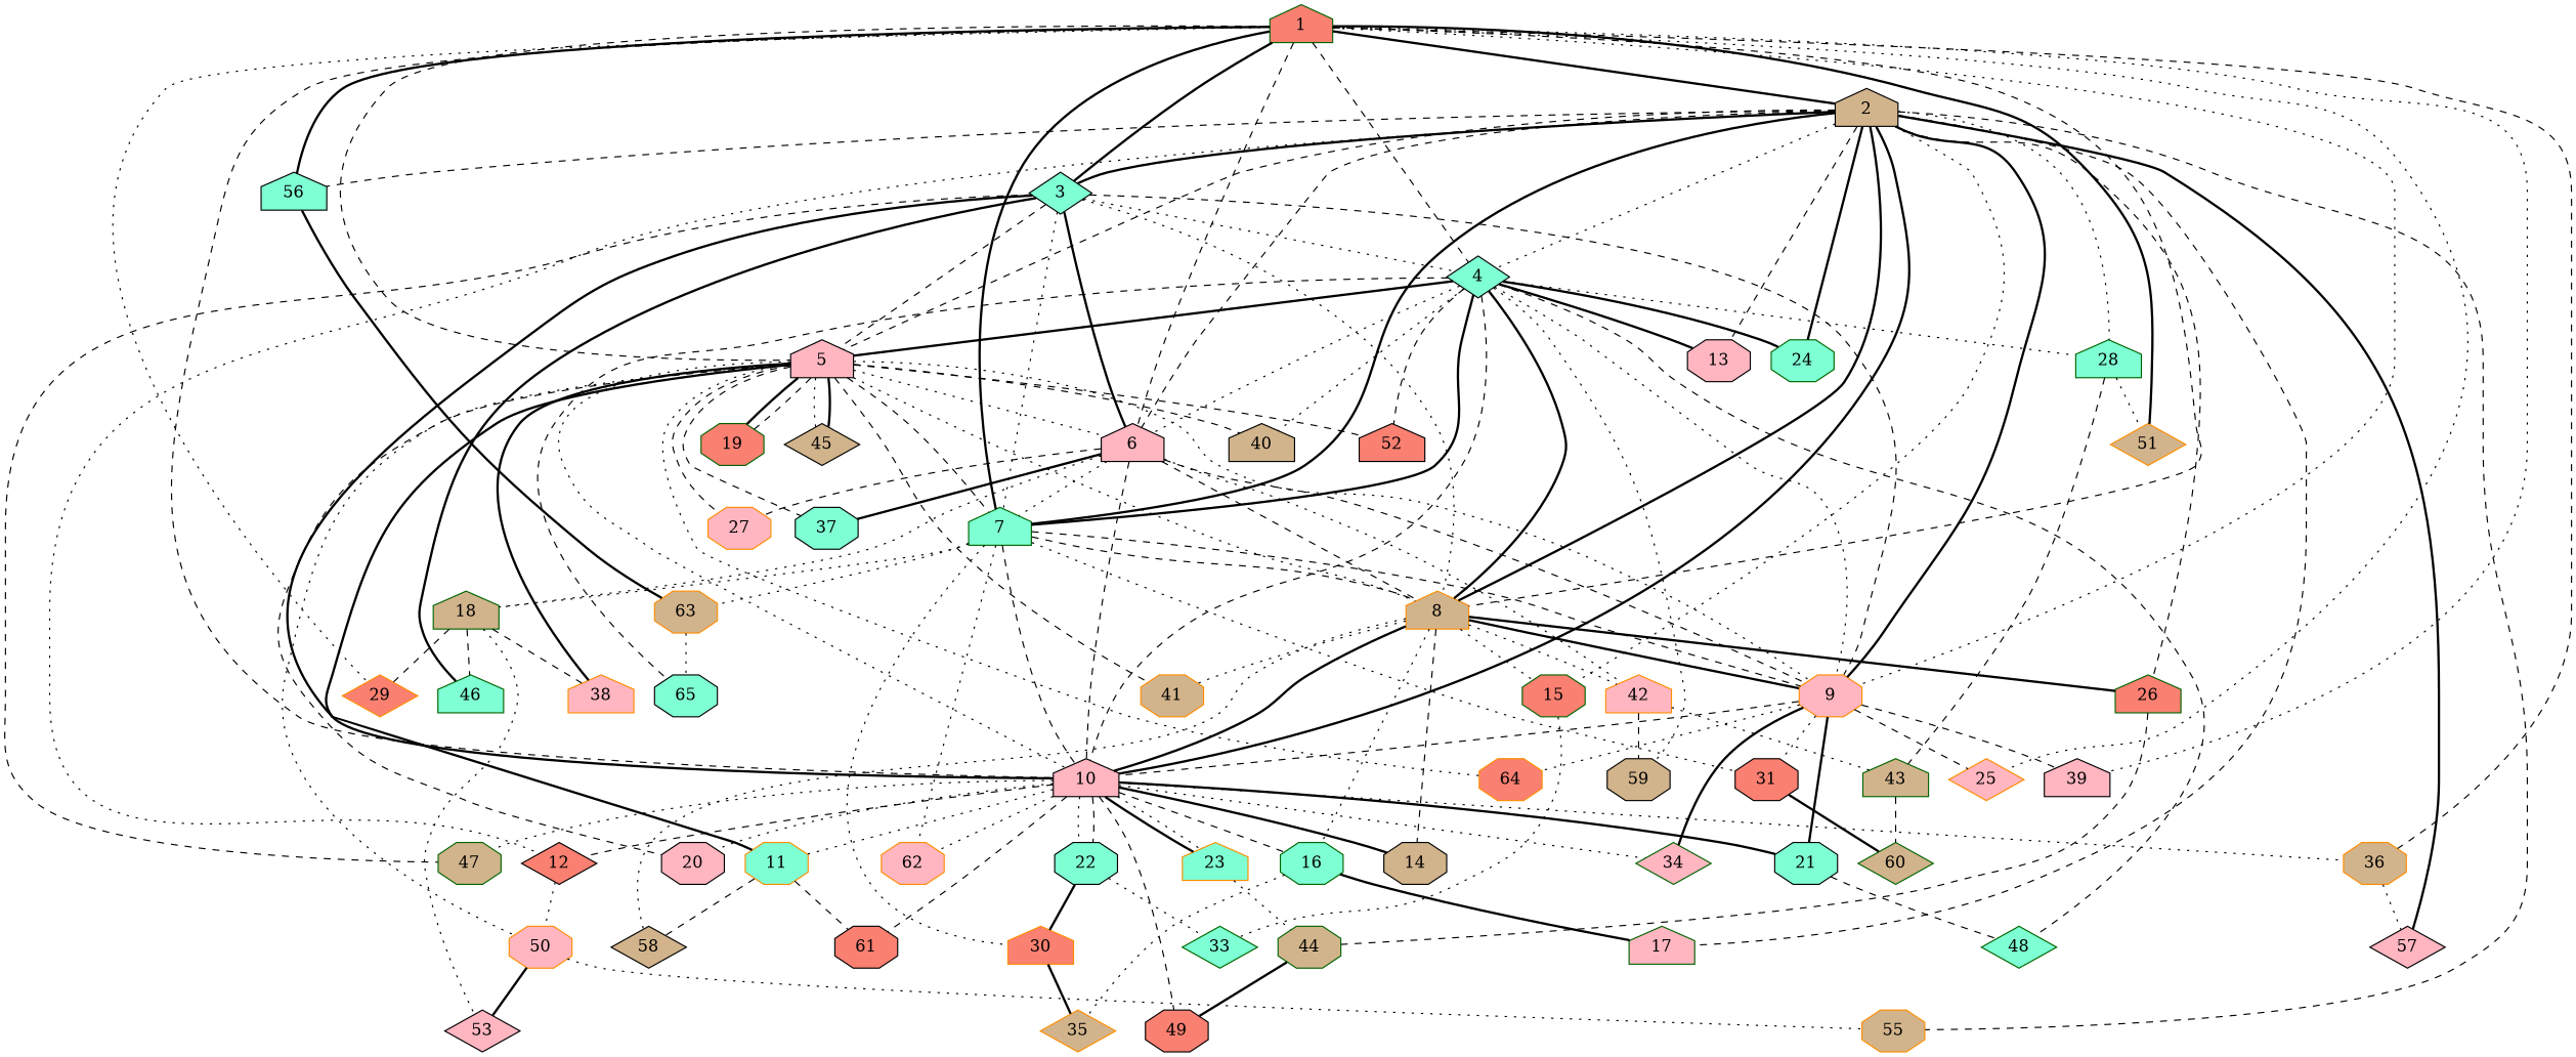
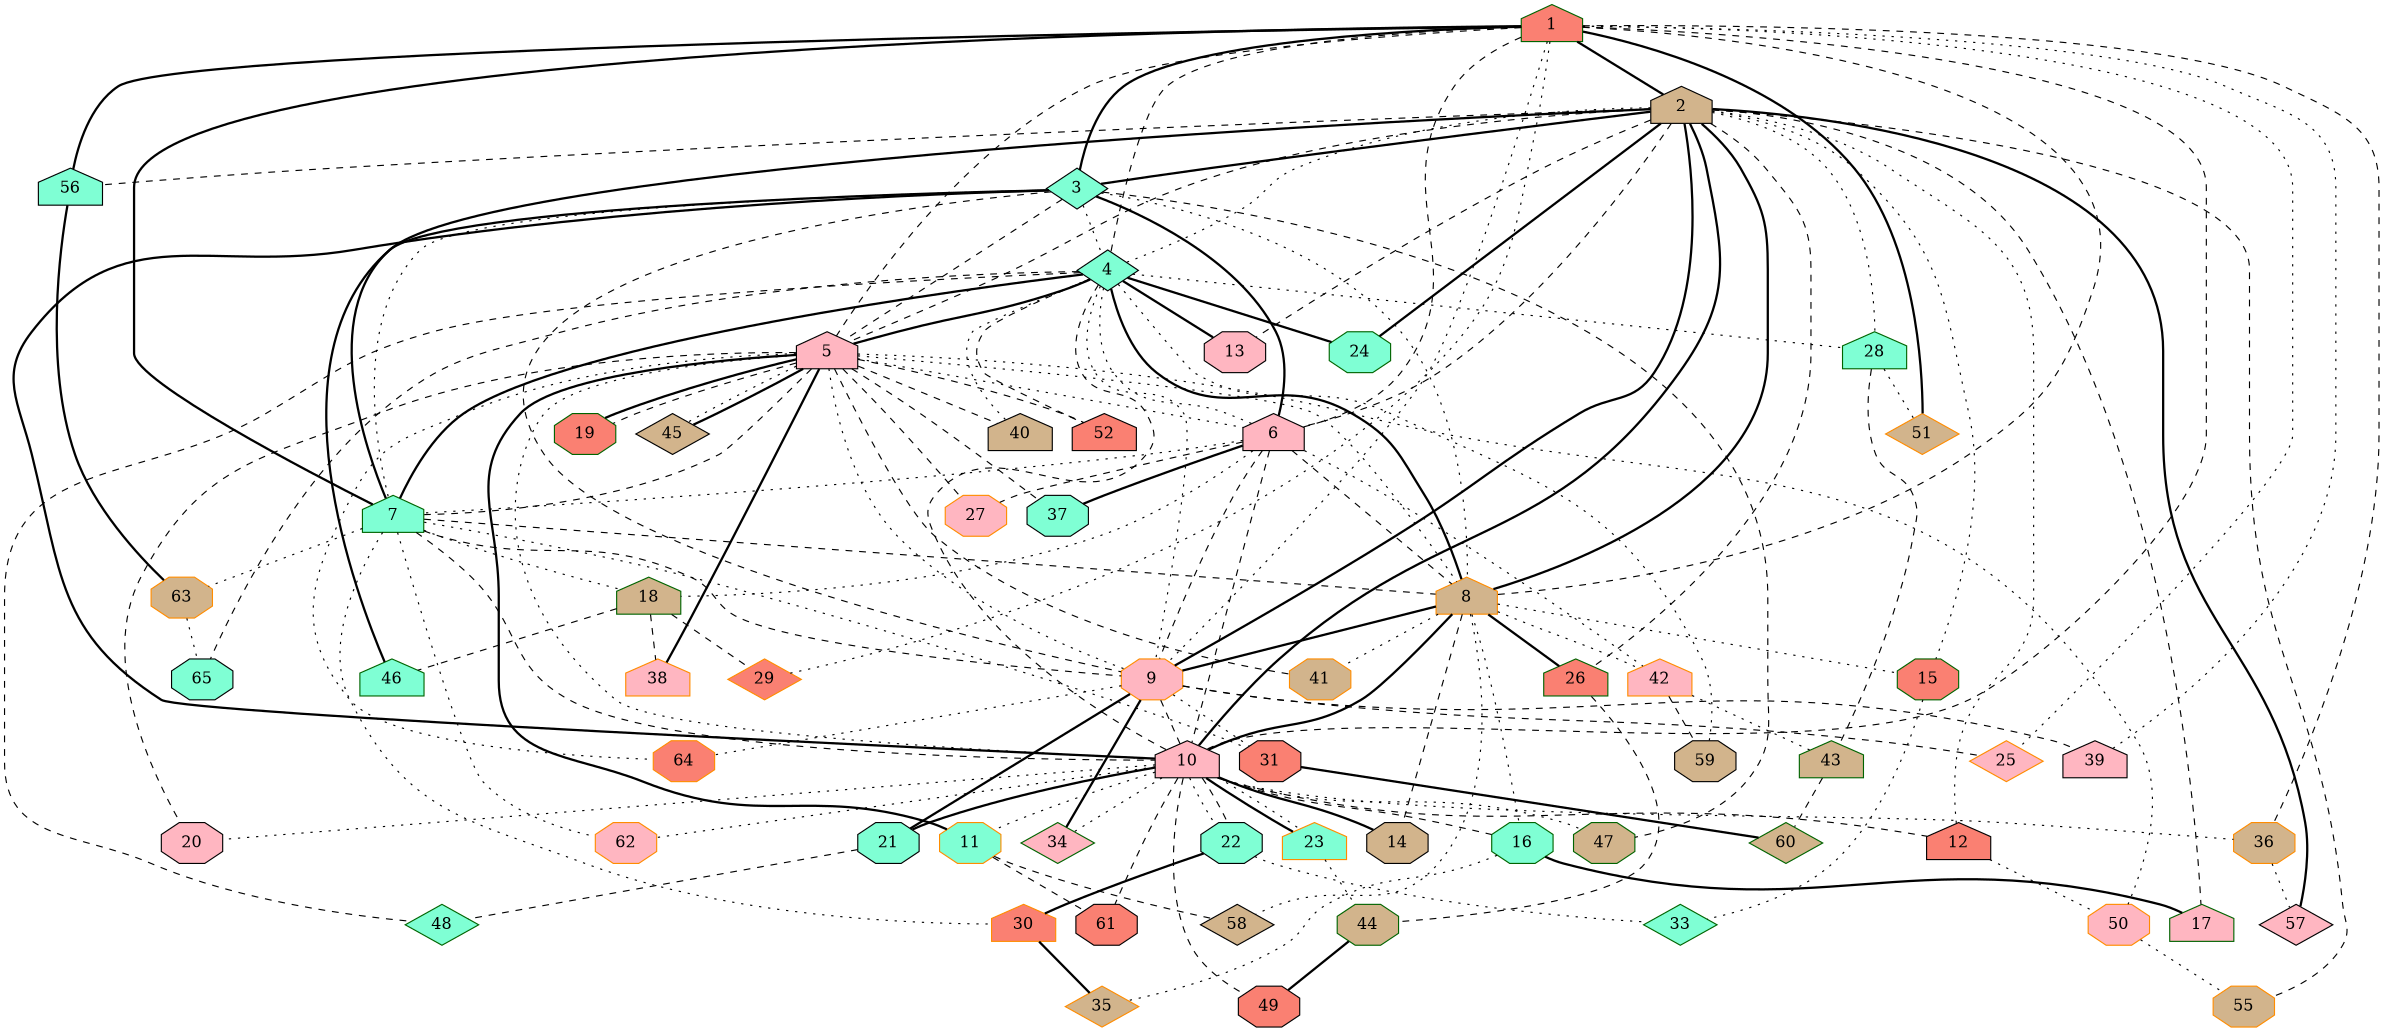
  graph {
    node [color=black fillcolor=tan shape=octagon style=filled]
    edge [style=dotted]
    1 [color=darkgreen fillcolor=salmon shape=house]
    2 [shape=house]
    3 [fillcolor=aquamarine shape=diamond]
    4 [fillcolor=aquamarine shape=diamond]
    5 [fillcolor=lightpink shape=house]
    6 [fillcolor=lightpink shape=house]
    7 [color=darkgreen fillcolor=aquamarine shape=house]
    8 [color=darkorange shape=house]
    9 [color=darkorange fillcolor=lightpink]
    10 [fillcolor=lightpink shape=house]
    25 [color=darkorange fillcolor=lightpink shape=diamond]
    29 [color=darkorange fillcolor=salmon shape=diamond]
    36 [color=darkorange]
    39 [fillcolor=lightpink shape=house]
    51 [color=darkorange shape=diamond]
    56 [fillcolor=aquamarine shape=house]
-   12 [fillcolor=salmon shape=diamond]
+   12 [fillcolor=salmon shape=house]
    13 [fillcolor=lightpink]
    15 [color=darkgreen fillcolor=salmon]
    17 [color=darkgreen fillcolor=lightpink shape=house]
    24 [color=darkgreen fillcolor=aquamarine]
    26 [color=darkgreen fillcolor=salmon shape=house]
    28 [color=darkgreen fillcolor=aquamarine shape=house]
    55 [color=darkorange]
    57 [fillcolor=lightpink shape=diamond]
    46 [color=darkgreen fillcolor=aquamarine shape=house]
    47 [color=darkgreen]
    40 [shape=house]
    48 [color=darkgreen fillcolor=aquamarine shape=diamond]
    52 [fillcolor=salmon shape=house]
    59
    65 [fillcolor=aquamarine]
    11 [color=darkorange fillcolor=aquamarine]
    19 [color=darkgreen fillcolor=salmon]
    20 [fillcolor=lightpink]
    27 [color=darkorange fillcolor=lightpink]
    37 [fillcolor=aquamarine]
    38 [color=darkorange fillcolor=lightpink shape=house]
    41 [color=darkorange]
    45 [shape=diamond]
    50 [color=darkorange fillcolor=lightpink]
    64 [color=darkorange fillcolor=salmon]
    18 [color=darkgreen shape=house]
    42 [color=darkorange fillcolor=lightpink shape=house]
    30 [color=darkorange fillcolor=salmon shape=house]
    31 [fillcolor=salmon]
    62 [color=darkorange fillcolor=lightpink]
    63 [color=darkorange]
    14
    16 [color=darkgreen fillcolor=aquamarine]
    58 [shape=diamond]
    21 [fillcolor=aquamarine]
    34 [color=darkgreen fillcolor=lightpink shape=diamond]
    22 [fillcolor=aquamarine]
    23 [color=darkorange fillcolor=aquamarine shape=house]
    49 [fillcolor=salmon]
    61 [fillcolor=salmon]
    33 [color=darkgreen fillcolor=aquamarine shape=diamond]
    44 [color=darkgreen]
    43 [color=darkgreen shape=house]
-   53 [fillcolor=lightpink shape=diamond]
    35 [color=darkorange shape=diamond]
    60 [color=darkgreen shape=diamond]
    1 -- 2 [style=bold]
    1 -- 3 [style=bold]
    1 -- 4 [style=dashed]
    1 -- 5 [style=dashed]
    1 -- 6 [style=dashed]
    1 -- 7 [style=bold]
    1 -- 8 [style=dashed]
    1 -- 9
    1 -- 10 [style=dashed]
    1 -- 25
    1 -- 29
    1 -- 36 [style=dashed]
    1 -- 39
    1 -- 51 [style=bold]
    1 -- 56 [style=bold]
    2 -- 3 [style=bold]
    2 -- 4
    2 -- 5 [style=dashed]
    2 -- 6 [style=dashed]
    2 -- 7 [style=bold]
    2 -- 8 [style=bold]
    2 -- 9 [style=bold]
    2 -- 10 [style=bold]
    2 -- 56 [style=dashed]
    2 -- 12
    2 -- 13 [style=dashed]
    2 -- 15
    2 -- 17 [style=dashed]
    2 -- 24 [style=bold]
    2 -- 26 [style=dashed]
    2 -- 28
    2 -- 55 [style=dashed]
    2 -- 57 [style=bold]
    3 -- 4
    3 -- 5 [style=dashed]
    3 -- 6 [style=bold]
    3 -- 7
    3 -- 8
    3 -- 9 [style=dashed]
    3 -- 10 [style=bold]
    3 -- 46 [style=bold]
    3 -- 47 [style=dashed]
    4 -- 5 [style=bold]
    4 -- 6
    4 -- 7 [style=bold]
    4 -- 8 [style=bold]
    4 -- 9
    4 -- 10 [style=dashed]
    4 -- 13 [style=bold]
    4 -- 24 [style=bold]
    4 -- 28
    4 -- 40
    4 -- 48 [style=dashed]
    4 -- 52 [style=dashed]
    4 -- 59
    4 -- 65 [style=dashed]
    5 -- 6
    5 -- 7 [style=dashed]
    5 -- 8
    5 -- 9
    5 -- 10
    5 -- 40 [style=dashed]
    5 -- 52 [style=dashed]
    5 -- 11 [style=bold]
    5 -- 19 [style=bold]
    5 -- 19 [style=dashed]
    5 -- 20 [style=dashed]
    5 -- 27 [style=dashed]
    5 -- 37 [style=dashed]
    5 -- 38 [style=bold]
    5 -- 41 [style=dashed]
    5 -- 45
    5 -- 45 [style=bold]
    5 -- 50
    5 -- 64
    6 -- 7
    6 -- 8 [style=dashed]
    6 -- 9 [style=dashed]
    6 -- 10 [style=dashed]
    6 -- 27 [style=dashed]
    6 -- 37 [style=bold]
    6 -- 18
    6 -- 42
    7 -- 8 [style=dashed]
    7 -- 9 [style=dashed]
    7 -- 10 [style=dashed]
    7 -- 18
    7 -- 30
    7 -- 31
    7 -- 62
    7 -- 63
    8 -- 9 [style=bold]
    8 -- 10 [style=bold]
    8 -- 15
    8 -- 26 [style=bold]
    8 -- 41
    8 -- 42
    8 -- 14 [style=dashed]
    8 -- 16
    8 -- 58
    9 -- 10 [style=dashed]
    9 -- 25 [style=dashed]
    9 -- 39 [style=dashed]
    9 -- 64
    9 -- 31
    9 -- 21 [style=bold]
    9 -- 34 [style=bold]
    10 -- 36
    10 -- 12 [style=dashed]
    10 -- 47
    10 -- 11
    10 -- 20
    10 -- 62
    10 -- 14 [style=bold]
    10 -- 16 [style=dashed]
    10 -- 21 [style=bold]
    10 -- 34
    10 -- 22
    10 -- 22 [style=dashed]
    10 -- 23 [style=bold]
    10 -- 23
    10 -- 49 [style=dashed]
    10 -- 61 [style=dashed]
    36 -- 57
    56 -- 63 [style=bold]
    12 -- 50
    15 -- 33
    26 -- 44 [style=dashed]
    28 -- 51
    28 -- 43 [style=dashed]
    11 -- 58 [style=dashed]
    11 -- 61 [style=dashed]
    50 -- 55
-   50 -- 53 [style=bold]
    18 -- 29 [style=dashed]
    18 -- 46 [style=dashed]
    18 -- 38 [style=dashed]
-   18 -- 53
    42 -- 59 [style=dashed]
    42 -- 43
    30 -- 35 [style=bold]
    31 -- 60 [style=bold]
    63 -- 65
    16 -- 17 [style=bold]
    16 -- 35
    21 -- 48 [style=dashed]
    22 -- 30 [style=bold]
    22 -- 33
    23 -- 44
    44 -- 49 [style=bold]
    43 -- 60 [style=dashed]
  }
